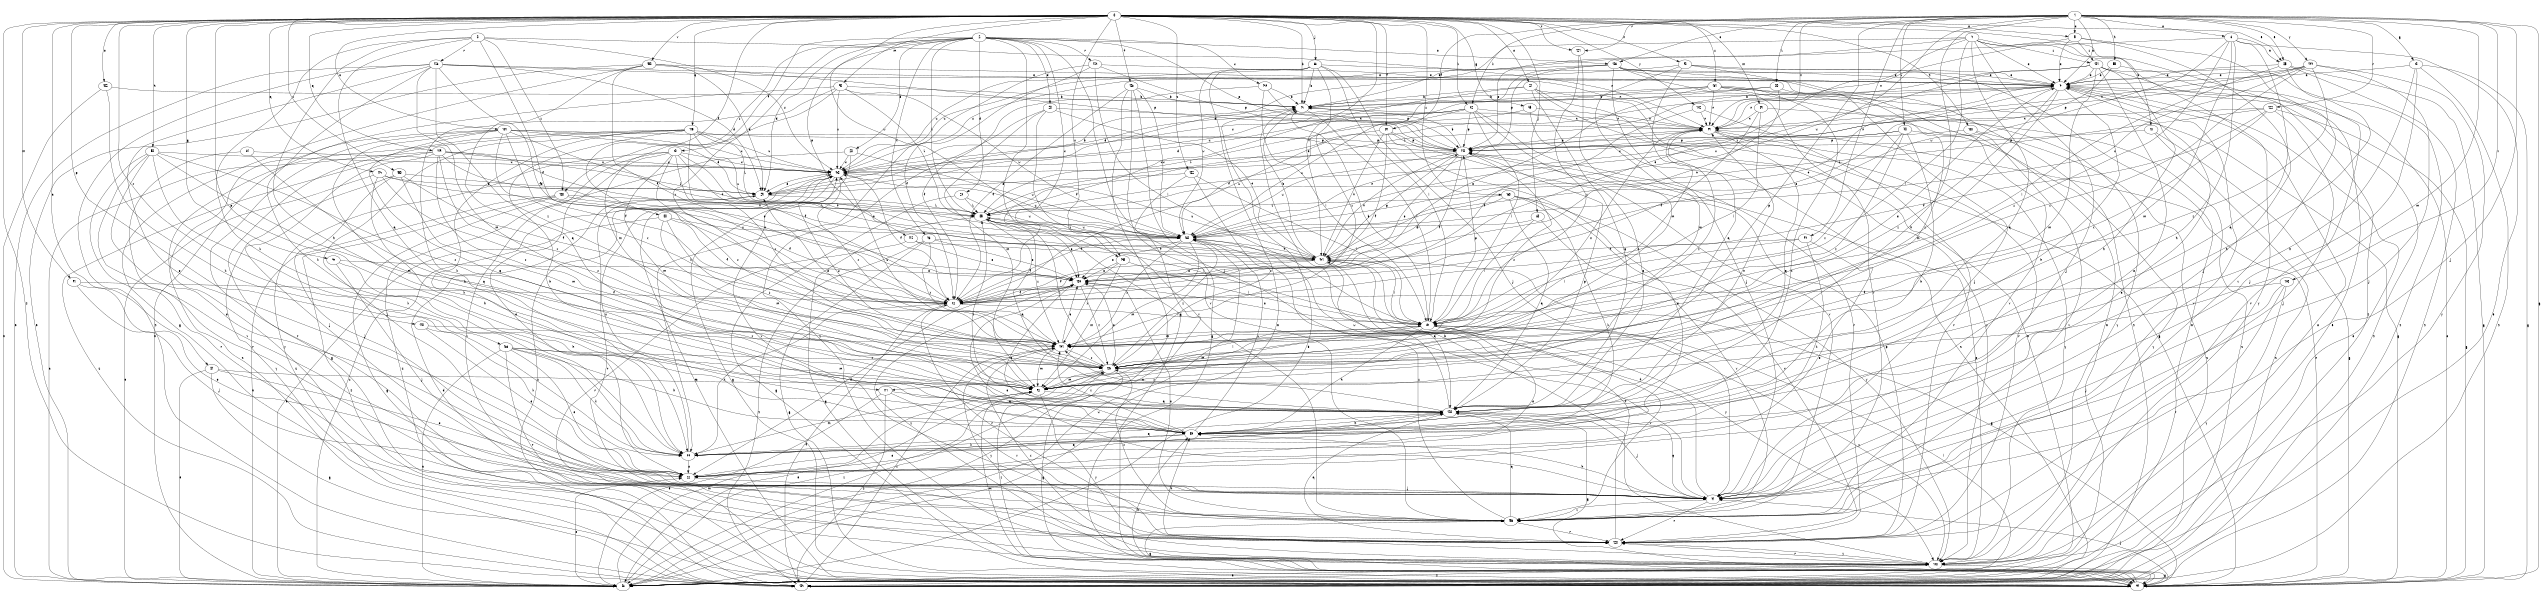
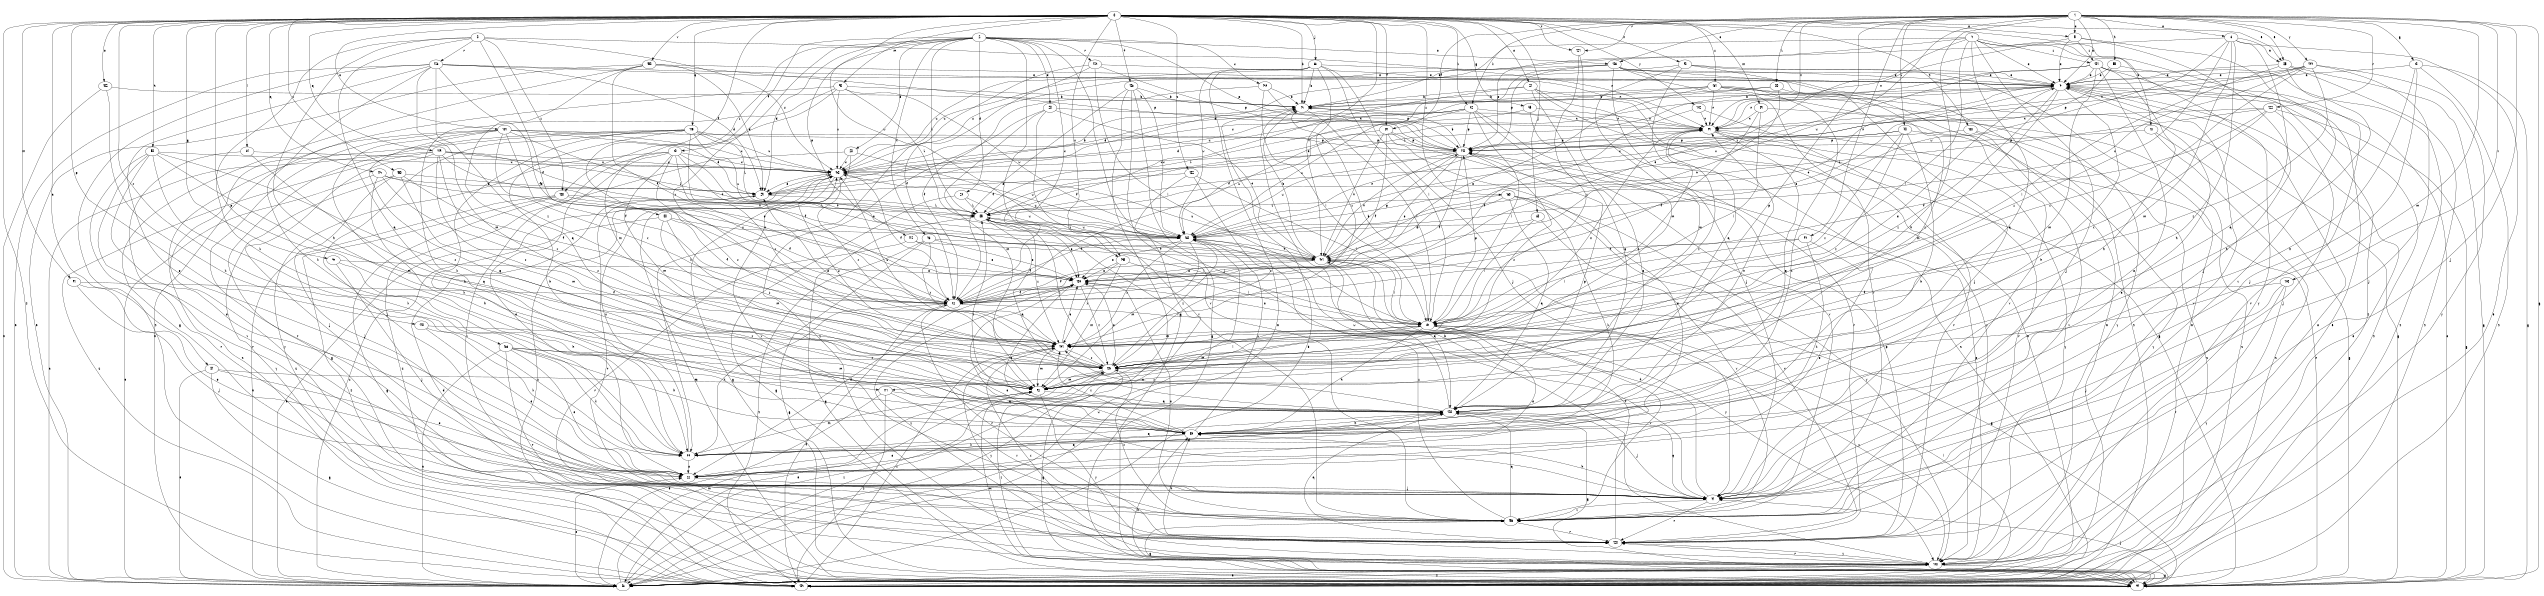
  strict digraph {
    fontname="Patrick Hand"
    node [fontname="Patrick Hand"]
    edge [fontname="Patrick Hand"]
    0
    5
    13
    14
    21
    31
    35
    38
    39
    44
    45
    53
    61
    66
    68
    72
    89
    90
    91
    93
    101
    102
    110
    111
    114
    115
    119
    121
    136
    141
    145
    150
    153
    160
    161
    163
    166
    172
    182
    183
    184
    7
    71
    99
    131
    156
    49
    113
    64
    42
    120
    178
    36
    92
    22
    57
    134
    107
    85
    77
    148
    128
    171
    29
    1
    6
    48
    55
    78
    80
    97
    106
    122
    170
    177
    2
    23
    27
    28
    40
    76
    112
    124
    130
    147
    3
    126
    4
    0 -> 5 [label=a]
    0 -> 13 [label=b]
    0 -> 14 [label=b]
    0 -> 21 [label=c]
    0 -> 31 [label=e]
    0 -> 35 [label=e]
    0 -> 38 [label=f]
    0 -> 39 [label=f]
    0 -> 44 [label=g]
    0 -> 45 [label=g]
    0 -> 53 [label=h]
+   0 -> 61 [label=i]
    0 -> 66 [label=j]
    0 -> 68 [label=j]
    0 -> 72 [label=k]
    0 -> 89 [label=m]
    0 -> 90 [label=m]
    0 -> 91 [label=m]
    0 -> 93 [label=n]
    0 -> 101 [label=o]
    0 -> 102 [label=o]
    0 -> 110 [label=p]
    0 -> 111 [label=p]
    0 -> 114 [label=q]
    0 -> 115 [label=q]
    0 -> 119 [label=q]
    0 -> 121 [label=r]
    0 -> 136 [label=t]
    0 -> 141 [label=t]
    0 -> 145 [label=u]
    0 -> 150 [label=v]
    0 -> 153 [label=v]
    0 -> 160 [label=w]
    0 -> 161 [label=w]
    0 -> 163 [label=w]
    0 -> 166 [label=x]
    0 -> 172 [label=y]
    0 -> 182 [label=z]
    0 -> 183 [label=z]
    0 -> 184 [label=z]
    5 -> 7 [label=a]
    5 -> 71 [label=j]
    5 -> 99 [label=n]
    5 -> 131 [label=s]
    5 -> 156 [label=v]
    13 -> 184 [label=z]
    13 -> 49 [label=g]
    13 -> 113 [label=p]
    14 -> 99 [label=n]
    14 -> 64 [label=i]
    21 -> 14 [label=b]
    21 -> 49 [label=g]
    21 -> 42 [label=f]
    21 -> 120 [label=q]
    21 -> 178 [label=y]
    21 -> 36 [label=e]
    31 -> 49 [label=g]
    31 -> 36 [label=e]
    31 -> 92 [label=m]
    31 -> 22 [label=c]
    35 -> 184 [label=z]
    35 -> 7 [label=a]
    35 -> 49 [label=g]
    35 -> 64 [label=i]
    35 -> 57 [label=h]
    38 -> 163 [label=w]
    38 -> 42 [label=f]
    38 -> 36 [label=e]
    38 -> 92 [label=m]
    38 -> 134 [label=s]
    39 -> 141 [label=t]
    39 -> 163 [label=w]
    39 -> 113 [label=p]
    39 -> 42 [label=f]
    39 -> 120 [label=q]
    39 -> 22 [label=c]
    44 -> 71 [label=j]
    44 -> 57 [label=h]
    44 -> 107 [label=o]
    45 -> 184 [label=z]
    45 -> 99 [label=n]
    45 -> 85 [label=l]
    53 -> 156 [label=v]
    53 -> 92 [label=m]
    53 -> 22 [label=c]
    53 -> 134 [label=s]
    53 -> 77 [label=k]
    53 -> 148 [label=u]
    53 -> 128 [label=r]
    61 -> 120 [label=q]
    61 -> 148 [label=u]
    61 -> 128 [label=r]
    66 -> 14 [label=b]
    66 -> 163 [label=w]
    66 -> 7 [label=a]
    66 -> 71 [label=j]
    66 -> 64 [label=i]
    66 -> 36 [label=e]
    66 -> 148 [label=u]
    66 -> 171 [label=x]
    68 -> 163 [label=w]
    68 -> 156 [label=v]
    68 -> 64 [label=i]
    72 -> 163 [label=w]
    72 -> 99 [label=n]
    72 -> 156 [label=v]
    72 -> 113 [label=p]
    72 -> 64 [label=i]
    72 -> 148 [label=u]
    72 -> 128 [label=r]
    72 -> 29 [label=d]
    89 -> 184 [label=z]
    89 -> 99 [label=n]
    89 -> 64 [label=i]
    89 -> 42 [label=f]
    90 -> 14 [label=b]
    90 -> 163 [label=w]
    90 -> 36 [label=e]
    90 -> 92 [label=m]
    90 -> 85 [label=l]
    90 -> 77 [label=k]
    90 -> 148 [label=u]
    91 -> 71 [label=j]
    91 -> 42 [label=f]
    91 -> 22 [label=c]
    93 -> 7 [label=a]
    93 -> 71 [label=j]
    93 -> 120 [label=q]
    93 -> 36 [label=e]
    93 -> 92 [label=m]
    93 -> 148 [label=u]
    101 -> 141 [label=t]
    101 -> 113 [label=p]
    101 -> 42 [label=f]
    101 -> 120 [label=q]
    101 -> 178 [label=y]
    101 -> 57 [label=h]
    101 -> 148 [label=u]
    101 -> 128 [label=r]
    101 -> 171 [label=x]
    101 -> 29 [label=d]
    102 -> 14 [label=b]
    102 -> 36 [label=e]
    102 -> 77 [label=k]
    110 -> 22 [label=c]
    110 -> 77 [label=k]
    110 -> 171 [label=x]
    111 -> 184 [label=z]
    111 -> 156 [label=v]
    111 -> 120 [label=q]
    111 -> 36 [label=e]
    114 -> 36 [label=e]
    114 -> 57 [label=h]
    114 -> 134 [label=s]
    114 -> 107 [label=o]
    114 -> 29 [label=d]
    115 -> 163 [label=w]
    115 -> 184 [label=z]
    115 -> 71 [label=j]
    115 -> 49 [label=g]
    115 -> 113 [label=p]
    115 -> 42 [label=f]
    115 -> 57 [label=h]
    115 -> 85 [label=l]
    115 -> 77 [label=k]
    115 -> 148 [label=u]
    119 -> 141 [label=t]
    119 -> 184 [label=z]
    119 -> 71 [label=j]
    119 -> 36 [label=e]
    119 -> 134 [label=s]
    119 -> 107 [label=o]
    119 -> 85 [label=l]
    119 -> 148 [label=u]
    119 -> 171 [label=x]
    121 -> 92 [label=m]
    121 -> 171 [label=x]
    136 -> 14 [label=b]
    136 -> 163 [label=w]
    136 -> 156 [label=v]
    136 -> 49 [label=g]
    136 -> 42 [label=f]
    136 -> 36 [label=e]
    141 -> 14 [label=b]
    141 -> 49 [label=g]
    141 -> 113 [label=p]
    141 -> 64 [label=i]
    141 -> 42 [label=f]
    141 -> 120 [label=q]
    141 -> 178 [label=y]
    141 -> 107 [label=o]
    141 -> 148 [label=u]
    145 -> 64 [label=i]
    145 -> 92 [label=m]
    145 -> 107 [label=o]
    145 -> 171 [label=x]
    150 -> 71 [label=j]
    150 -> 42 [label=f]
    150 -> 178 [label=y]
    150 -> 92 [label=m]
    150 -> 29 [label=d]
    153 -> 7 [label=a]
    153 -> 49 [label=g]
    153 -> 113 [label=p]
    153 -> 42 [label=f]
    153 -> 120 [label=q]
    153 -> 36 [label=e]
    153 -> 29 [label=d]
    160 -> 141 [label=t]
    160 -> 120 [label=q]
    160 -> 178 [label=y]
    160 -> 85 [label=l]
    160 -> 77 [label=k]
    160 -> 128 [label=r]
    161 -> 14 [label=b]
    161 -> 99 [label=n]
    161 -> 156 [label=v]
    161 -> 49 [label=g]
    161 -> 178 [label=y]
    161 -> 107 [label=o]
    161 -> 77 [label=k]
    161 -> 29 [label=d]
    163 -> 141 [label=t]
    163 -> 99 [label=n]
    163 -> 42 [label=f]
    163 -> 92 [label=m]
    163 -> 134 [label=s]
    163 -> 107 [label=o]
    163 -> 85 [label=l]
    163 -> 148 [label=u]
    163 -> 171 [label=x]
    166 -> 36 [label=e]
    166 -> 92 [label=m]
    166 -> 22 [label=c]
    166 -> 57 [label=h]
    166 -> 134 [label=s]
    166 -> 77 [label=k]
    166 -> 128 [label=r]
    172 -> 99 [label=n]
    172 -> 42 [label=f]
    172 -> 128 [label=r]
    182 -> 64 [label=i]
    182 -> 36 [label=e]
    182 -> 134 [label=s]
    182 -> 29 [label=d]
    183 -> 184 [label=z]
    183 -> 156 [label=v]
    183 -> 113 [label=p]
    184 -> 42 [label=f]
    184 -> 148 [label=u]
    184 -> 171 [label=x]
    7 -> 14 [label=b]
    7 -> 141 [label=t]
    7 -> 184 [label=z]
    7 -> 99 [label=n]
    7 -> 156 [label=v]
    7 -> 92 [label=m]
    7 -> 57 [label=h]
    7 -> 134 [label=s]
    7 -> 107 [label=o]
    71 -> 141 [label=t]
    71 -> 7 [label=a]
    71 -> 156 [label=v]
    71 -> 120 [label=q]
    71 -> 57 [label=h]
    71 -> 107 [label=o]
    71 -> 128 [label=r]
    99 -> 113 [label=p]
    99 -> 120 [label=q]
    99 -> 178 [label=y]
    99 -> 134 [label=s]
    99 -> 128 [label=r]
    131 -> 163 [label=w]
    131 -> 184 [label=z]
    131 -> 7 [label=a]
    131 -> 36 [label=e]
    131 -> 92 [label=m]
    131 -> 22 [label=c]
    131 -> 57 [label=h]
    131 -> 85 [label=l]
    156 -> 163 [label=w]
    156 -> 49 [label=g]
    156 -> 120 [label=q]
    156 -> 134 [label=s]
    156 -> 107 [label=o]
    156 -> 128 [label=r]
    49 -> 7 [label=a]
    49 -> 71 [label=j]
    49 -> 99 [label=n]
    49 -> 92 [label=m]
    49 -> 57 [label=h]
    49 -> 134 [label=s]
    49 -> 148 [label=u]
    49 -> 29 [label=d]
    113 -> 14 [label=b]
    113 -> 141 [label=t]
    113 -> 163 [label=w]
    113 -> 42 [label=f]
    113 -> 134 [label=s]
    113 -> 107 [label=o]
    113 -> 148 [label=u]
    64 -> 14 [label=b]
    64 -> 156 [label=v]
    64 -> 113 [label=p]
    64 -> 178 [label=y]
    64 -> 92 [label=m]
    64 -> 22 [label=c]
    64 -> 57 [label=h]
    64 -> 107 [label=o]
    64 -> 171 [label=x]
    42 -> 64 [label=i]
    42 -> 77 [label=k]
    42 -> 128 [label=r]
    120 -> 163 [label=w]
    120 -> 71 [label=j]
    120 -> 99 [label=n]
    120 -> 49 [label=g]
    120 -> 113 [label=p]
    120 -> 57 [label=h]
    120 -> 85 [label=l]
    120 -> 171 [label=x]
    178 -> 14 [label=b]
    178 -> 184 [label=z]
    178 -> 7 [label=a]
    178 -> 49 [label=g]
    178 -> 113 [label=p]
    178 -> 36 [label=e]
    178 -> 128 [label=r]
    178 -> 171 [label=x]
    36 -> 14 [label=b]
    36 -> 163 [label=w]
    36 -> 7 [label=a]
    36 -> 64 [label=i]
    36 -> 92 [label=m]
    36 -> 22 [label=c]
    36 -> 134 [label=s]
    36 -> 148 [label=u]
    92 -> 120 [label=q]
    92 -> 178 [label=y]
    22 -> 71 [label=j]
    22 -> 120 [label=q]
    57 -> 163 [label=w]
    57 -> 22 [label=c]
    57 -> 107 [label=o]
    57 -> 77 [label=k]
    57 -> 171 [label=x]
    134 -> 99 [label=n]
    134 -> 49 [label=g]
    134 -> 64 [label=i]
    134 -> 36 [label=e]
    134 -> 92 [label=m]
    134 -> 107 [label=o]
    134 -> 85 [label=l]
    134 -> 148 [label=u]
    107 -> 42 [label=f]
    107 -> 178 [label=y]
    107 -> 22 [label=c]
    107 -> 134 [label=s]
    85 -> 163 [label=w]
    85 -> 7 [label=a]
    85 -> 49 [label=g]
    85 -> 64 [label=i]
    85 -> 120 [label=q]
    85 -> 107 [label=o]
    85 -> 171 [label=x]
    77 -> 120 [label=q]
    77 -> 92 [label=m]
    77 -> 22 [label=c]
    77 -> 148 [label=u]
    148 -> 14 [label=b]
    148 -> 49 [label=g]
    148 -> 42 [label=f]
    148 -> 171 [label=x]
    148 -> 29 [label=d]
    128 -> 141 [label=t]
    128 -> 113 [label=p]
    128 -> 120 [label=q]
    128 -> 178 [label=y]
    128 -> 57 [label=h]
    171 -> 7 [label=a]
    171 -> 99 [label=n]
    171 -> 178 [label=y]
    171 -> 92 [label=m]
    171 -> 134 [label=s]
    171 -> 107 [label=o]
    171 -> 148 [label=u]
    171 -> 29 [label=d]
    29 -> 85 [label=l]
    29 -> 128 [label=r]
    1 -> 5 [label=a]
    1 -> 35 [label=e]
    1 -> 39 [label=f]
    1 -> 72 [label=k]
    1 -> 111 [label=p]
    1 -> 121 [label=r]
    1 -> 163 [label=w]
    1 -> 7 [label=a]
    1 -> 71 [label=j]
    1 -> 99 [label=n]
    1 -> 49 [label=g]
    1 -> 92 [label=m]
    1 -> 57 [label=h]
    1 -> 6 [label=a]
    1 -> 48 [label=g]
    1 -> 55 [label=h]
    1 -> 78 [label=l]
    1 -> 80 [label=l]
    1 -> 97 [label=n]
    1 -> 106 [label=o]
    1 -> 122 [label=r]
    1 -> 170 [label=x]
    1 -> 177 [label=y]
    6 -> 14 [label=b]
    6 -> 35 [label=e]
    6 -> 163 [label=w]
    6 -> 120 [label=q]
    6 -> 36 [label=e]
    6 -> 92 [label=m]
    6 -> 57 [label=h]
    6 -> 134 [label=s]
    48 -> 184 [label=z]
    48 -> 7 [label=a]
    48 -> 71 [label=j]
    48 -> 49 [label=g]
    48 -> 57 [label=h]
    55 -> 7 [label=a]
    55 -> 85 [label=l]
    55 -> 128 [label=r]
    78 -> 113 [label=p]
    78 -> 178 [label=y]
    78 -> 57 [label=h]
    78 -> 134 [label=s]
    78 -> 148 [label=u]
    78 -> 171 [label=x]
    80 -> 14 [label=b]
    80 -> 141 [label=t]
    80 -> 134 [label=s]
    80 -> 148 [label=u]
    97 -> 141 [label=t]
    97 -> 64 [label=i]
    97 -> 22 [label=c]
    97 -> 77 [label=k]
    106 -> 184 [label=z]
    106 -> 7 [label=a]
    106 -> 71 [label=j]
    106 -> 156 [label=v]
    106 -> 113 [label=p]
    106 -> 42 [label=f]
    106 -> 36 [label=e]
    106 -> 148 [label=u]
    122 -> 71 [label=j]
    122 -> 99 [label=n]
    122 -> 49 [label=g]
    122 -> 42 [label=f]
    122 -> 85 [label=l]
    122 -> 171 [label=x]
    170 -> 71 [label=j]
    170 -> 42 [label=f]
    170 -> 178 [label=y]
    170 -> 128 [label=r]
    177 -> 163 [label=w]
    177 -> 7 [label=a]
    177 -> 71 [label=j]
    177 -> 99 [label=n]
    177 -> 113 [label=p]
    177 -> 178 [label=y]
    177 -> 134 [label=s]
    177 -> 171 [label=x]
    2 -> 145 [label=u]
    2 -> 71 [label=j]
    2 -> 49 [label=g]
    2 -> 113 [label=p]
    2 -> 85 [label=l]
    2 -> 171 [label=x]
    2 -> 29 [label=d]
    2 -> 106 [label=o]
    2 -> 23 [label=d]
    2 -> 27 [label=d]
    2 -> 28 [label=d]
    2 -> 40 [label=f]
    2 -> 76 [label=k]
    2 -> 112 [label=p]
    2 -> 124 [label=r]
    2 -> 130 [label=s]
    2 -> 147 [label=u]
    23 -> 163 [label=w]
    23 -> 184 [label=z]
    23 -> 156 [label=v]
    23 -> 148 [label=u]
    27 -> 163 [label=w]
    27 -> 49 [label=g]
    27 -> 85 [label=l]
    28 -> 141 [label=t]
    28 -> 99 [label=n]
    28 -> 156 [label=v]
    28 -> 178 [label=y]
    28 -> 92 [label=m]
    40 -> 141 [label=t]
    40 -> 184 [label=z]
    40 -> 156 [label=v]
    40 -> 92 [label=m]
    40 -> 22 [label=c]
    40 -> 134 [label=s]
    40 -> 107 [label=o]
    40 -> 148 [label=u]
    40 -> 171 [label=x]
    76 -> 141 [label=t]
    76 -> 184 [label=z]
    76 -> 49 [label=g]
    76 -> 107 [label=o]
    76 -> 171 [label=x]
    112 -> 141 [label=t]
    112 -> 107 [label=o]
    112 -> 128 [label=r]
    124 -> 7 [label=a]
    124 -> 113 [label=p]
    124 -> 64 [label=i]
    124 -> 42 [label=f]
    124 -> 77 [label=k]
    130 -> 184 [label=z]
    130 -> 49 [label=g]
    130 -> 42 [label=f]
    130 -> 36 [label=e]
    130 -> 85 [label=l]
    147 -> 14 [label=b]
    147 -> 113 [label=p]
    147 -> 64 [label=i]
    147 -> 42 [label=f]
    3 -> 99 [label=n]
    3 -> 42 [label=f]
    3 -> 120 [label=q]
    3 -> 57 [label=h]
    3 -> 77 [label=k]
    3 -> 148 [label=u]
    3 -> 130 [label=s]
    3 -> 126 [label=r]
    126 -> 184 [label=z]
    126 -> 7 [label=a]
    126 -> 99 [label=n]
    126 -> 42 [label=f]
    126 -> 36 [label=e]
    126 -> 92 [label=m]
    126 -> 22 [label=c]
    126 -> 134 [label=s]
    126 -> 77 [label=k]
    126 -> 29 [label=d]
    4 -> 184 [label=z]
    4 -> 7 [label=a]
    4 -> 71 [label=j]
    4 -> 131 [label=s]
    4 -> 113 [label=p]
    4 -> 64 [label=i]
    4 -> 120 [label=q]
    4 -> 178 [label=y]
    4 -> 107 [label=o]
    4 -> 29 [label=d]
  }
